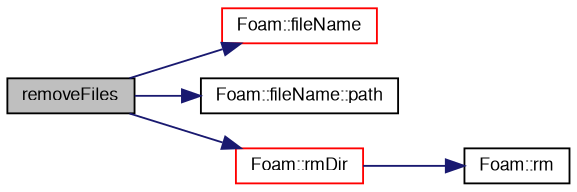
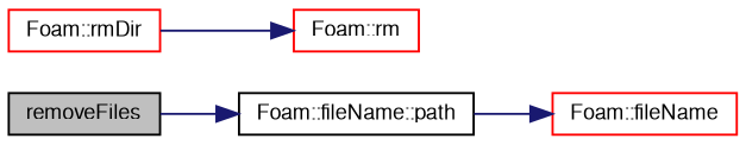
  digraph {
    rankdir=LR
    node [color=red fontname=FreeSans fontsize=10 shape=record]
    edge [color=midnightblue fontname=FreeSans fontsize=10 labelfontname=FreeSans labelfontsize=10 style=solid]
    n1 [color=black fillcolor=grey75 fontcolor=black height=0.2 label=removeFiles style=filled width=0.4]
    n2 [height=0.2 label="Foam::fileName" width=0.4]
    n3 [color=black height=0.2 label="Foam::fileName::path" width=0.4]
    n4 [height=0.2 label="Foam::rmDir" width=0.4]
-   n5 [color=black height=0.2 label="Foam::rm" width=0.4]
-   n1 -> n2
+   n5 [height=0.2 label="Foam::rm" width=0.4]
+   n3 -> n2
    n1 -> n3
-   n1 -> n4
    n4 -> n5
  }
